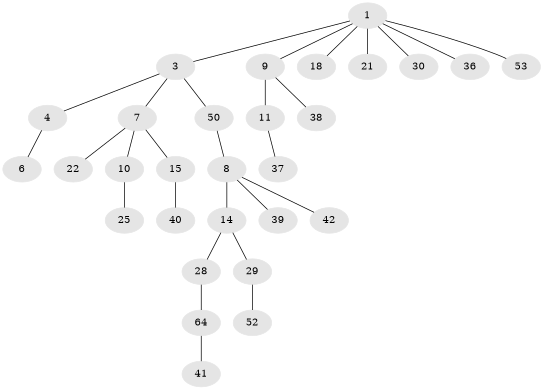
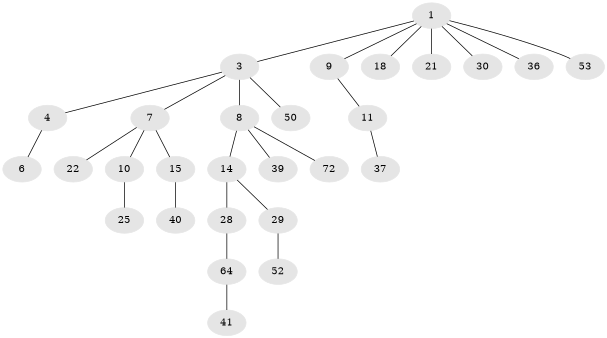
  graph {
    node [color=gray90 style=filled]
    1 [super="+2"]
    3 [super="+11+5"]
    9
    18 [super="+55"]
    21 [super="+44+23"]
    30
    36
    53
    4
    7
    8 [super="+14"]
    50 [super="+54"]
    n13 [label=11 super="+19"]
-   38
    6 [super="+17"]
    22
    10 [super="+52+16"]
    15
    n19 [label=14 super="+24"]
    39
-   42
+   42 [label=72]
    25
    40
    28 [super="+59"]
    29
    37
    n27 [label=64]
    n28 [label=52 super="+57+47"]
    41
    1 -- 3
    1 -- 9
    1 -- 18
    1 -- 21
    1 -- 30
    1 -- 36
    1 -- 53
    3 -- 4
    3 -- 7
-   50 -- 8
+   3 -- 8
    3 -- 50
    9 -- n13
-   9 -- 38
    4 -- 6
    7 -- 22
    7 -- 10
    7 -- 15
    8 -- n19
    8 -- 39
    8 -- 42
    n13 -- 37
    10 -- 25
    15 -- 40
    n19 -- 28
    n19 -- 29
    28 -- n27
    29 -- n28
    n27 -- 41
  }
